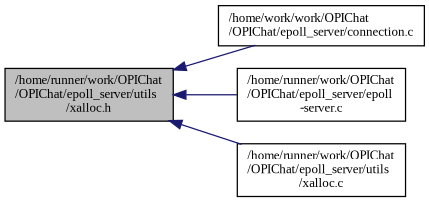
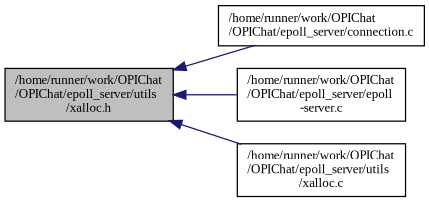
  digraph {
    rankdir=LR
    fontname="Liberation Serif"
    node [color=black fillcolor=white fontname="Liberation Serif" fontsize=10 shape=record style=filled]
    edge [color=midnightblue dir=back fontname="Liberation Serif" fontsize=10 labelfontname=Helvetica labelfontsize=10 style=solid]
    n1 [fillcolor=grey75 fontcolor=black height=0.2 label="/home/runner/work/OPIChat\l/OPIChat/epoll_server/utils\l/xalloc.h" width=0.4]
-   n2 [height=0.2 label="/home/work/work/OPIChat\l/OPIChat/epoll_server/connection.c" width=0.4]
+   n2 [height=0.2 label="/home/runner/work/OPIChat\l/OPIChat/epoll_server/connection.c" width=0.4]
    n3 [height=0.2 label="/home/runner/work/OPIChat\l/OPIChat/epoll_server/epoll\l-server.c" width=0.4]
    n4 [height=0.2 label="/home/runner/work/OPIChat\l/OPIChat/epoll_server/utils\l/xalloc.c" width=0.4]
    n1 -> n2
    n1 -> n3
    n1 -> n4
  }
